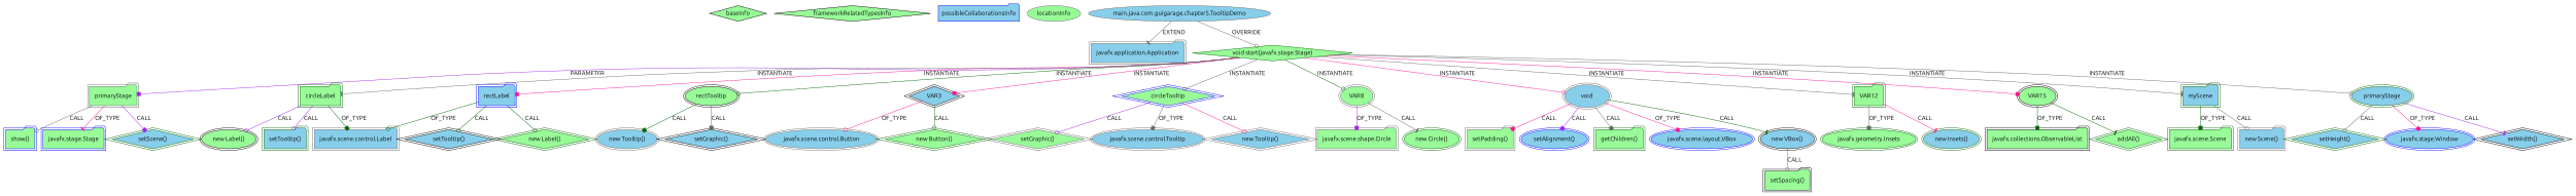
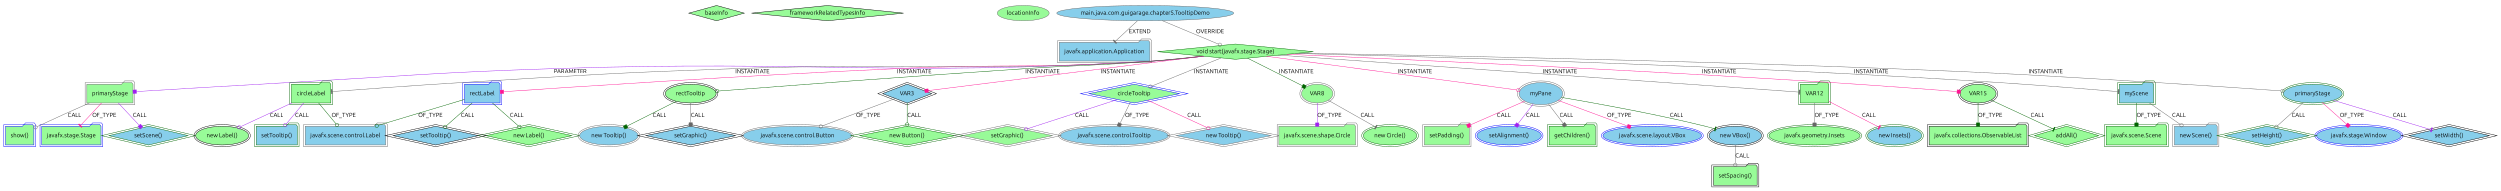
  digraph {
    fontname=Ubuntu
    node [color=darkgreen fillcolor=palegreen fontname=Ubuntu shape=folder style=filled isFrameworkType=true vertexType=INSIDE_CALL peripheries=2]
    edge [arrowhead=odot color=gray40 fontname=Ubuntu]
    baseInfo [category=extension_graph color=black graphId=2863 isAnonymous=false possibleRelation=false shape=diamond isFrameworkType="" vertexType="" peripheries=""]
    frameworkRelatedTypesInfo [0="javafx.application.Application" color=black shape=diamond isFrameworkType="" vertexType="" peripheries=""]
-   possibleCollaborationsInfo [color=blue fillcolor=skyblue isFrameworkType="" vertexType="" peripheries=""]
    locationInfo [color=gray40 contextSignature=TooltipDemo filePath="/guigarage-mastering-javafx-controls/mastering-javafx-controls-master/src/main/java/com/guigarage/chapter5/TooltipDemo.java" graphId=2863 projectName="guigarage-mastering-javafx-controls" shape=ellipse isFrameworkType="" vertexType="" peripheries=""]
    n5 [color=gray40 fillcolor=skyblue isFrameworkType=false label="main.java.com.guigarage.chapter5.TooltipDemo" shape=ellipse vertexType=ROOT_CLIENT_CLASS_DECLARATION peripheries=""]
    n6 [color=gray40 fillcolor=skyblue label="javafx.application.Application" vertexType=FRAMEWORK_CLASS_TYPE]
    n7 [isFrameworkType=false label="void start(javafx.stage.Stage)" shape=diamond vertexType=OVERRIDING_METHOD_DECLARATION peripheries=""]
    n8 [color=gray40 label=primaryStage vertexType=PARAMETER_DECLARATION]
    n9 [color=blue fillcolor=skyblue label=rectLabel vertexType=VARIABLE_EXPRESION]
    n10 [color=black label=rectTooltip shape=ellipse vertexType=VARIABLE_EXPRESION]
    n11 [color=black fillcolor=skyblue label=VAR3 shape=diamond vertexType=VARIABLE_EXPRESION]
    n12 [label=circleLabel vertexType=VARIABLE_EXPRESION]
    n13 [color=blue label=circleTooltip shape=diamond vertexType=VARIABLE_EXPRESION]
    n14 [color=gray40 label=VAR8 shape=ellipse vertexType=VARIABLE_EXPRESION]
-   n15 [color=gray40 fillcolor=skyblue label=void shape=ellipse vertexType=VARIABLE_EXPRESION]
+   n15 [color=gray40 fillcolor=skyblue label=myPane shape=ellipse vertexType=VARIABLE_EXPRESION]
    n16 [label=VAR12 vertexType=VARIABLE_EXPRESION]
    n17 [color=black label=VAR15 shape=ellipse vertexType=VARIABLE_EXPRESION]
    n18 [fillcolor=skyblue label=myScene vertexType=VARIABLE_EXPRESION]
    n19 [fillcolor=skyblue label=primaryStage shape=ellipse vertexType=VARIABLE_EXPRESION]
    n20 [color=blue label="javafx.stage.Stage" vertexType=FRAMEWORK_CLASS_TYPE]
    n21 [fillcolor=skyblue label="setScene()" shape=diamond]
    n22 [color=blue label="show()"]
    n23 [color=gray40 fillcolor=skyblue label="javafx.scene.control.Label" vertexType=FRAMEWORK_CLASS_TYPE]
    n24 [label="new Label()" shape=diamond vertexType=CONSTRUCTOR_CALL]
    n25 [color=black fillcolor=skyblue label="setTooltip()" shape=diamond]
    n26 [color=gray40 fillcolor=skyblue label="new Tooltip()" shape=ellipse vertexType=CONSTRUCTOR_CALL]
    n27 [color=black fillcolor=skyblue label="setGraphic()" shape=diamond]
    n28 [color=gray40 fillcolor=skyblue label="javafx.scene.control.Button" shape=ellipse vertexType=FRAMEWORK_CLASS_TYPE]
    n29 [label="new Button()" shape=diamond vertexType=CONSTRUCTOR_CALL]
    n30 [color=black label="new Label()" shape=ellipse vertexType=CONSTRUCTOR_CALL]
    n31 [fillcolor=skyblue label="setTooltip()"]
    n32 [color=gray40 fillcolor=skyblue label="javafx.scene.control.Tooltip" shape=ellipse vertexType=FRAMEWORK_CLASS_TYPE]
    n33 [color=gray40 fillcolor=skyblue label="new Tooltip()" shape=diamond vertexType=CONSTRUCTOR_CALL]
    n34 [color=gray40 label="setGraphic()" shape=diamond]
    n35 [color=gray40 label="javafx.scene.shape.Circle" vertexType=FRAMEWORK_CLASS_TYPE]
    n36 [label="new Circle()" shape=ellipse vertexType=CONSTRUCTOR_CALL]
    n37 [color=blue fillcolor=skyblue label="javafx.scene.layout.VBox" shape=ellipse vertexType=FRAMEWORK_CLASS_TYPE]
    n38 [color=black fillcolor=skyblue label="new VBox()" shape=ellipse vertexType=CONSTRUCTOR_CALL]
    n39 [color=gray40 label="setPadding()"]
    n40 [color=blue fillcolor=skyblue label="setAlignment()" shape=ellipse]
    n41 [label="getChildren()"]
    n42 [label="javafx.geometry.Insets" shape=ellipse vertexType=FRAMEWORK_CLASS_TYPE]
    n43 [fillcolor=skyblue label="new Insets()" shape=ellipse vertexType=CONSTRUCTOR_CALL]
    n44 [color=black label="javafx.collections.ObservableList" vertexType=FRAMEWORK_INTERFACE_TYPE]
    n45 [label="addAll()" shape=diamond]
    n46 [label="javafx.scene.Scene" vertexType=FRAMEWORK_CLASS_TYPE]
    n47 [color=gray40 fillcolor=skyblue label="new Scene()" vertexType=CONSTRUCTOR_CALL]
    n48 [color=blue fillcolor=skyblue label="javafx.stage.Window" shape=ellipse vertexType=FRAMEWORK_CLASS_TYPE]
    n49 [color=black fillcolor=skyblue label="setWidth()" shape=diamond]
    n50 [fillcolor=skyblue label="setHeight()" shape=diamond]
    n51 [color=black label="setSpacing()"]
    n5 -> n6 [arrowhead=tee label=EXTEND]
    n5 -> n7 [label=OVERRIDE]
    n7 -> n8 [arrowhead=box color=purple label=PARAMETER]
    n7 -> n9 [arrowhead=box color=deeppink label=INSTANTIATE]
    n7 -> n10 [color=darkgreen label=INSTANTIATE]
    n7 -> n11 [arrowhead=box color=deeppink label=INSTANTIATE]
    n7 -> n12 [arrowhead=tee label=INSTANTIATE]
    n7 -> n13 [label=INSTANTIATE]
-   n7 -> n14 [color=darkgreen label=INSTANTIATE]
+   n7 -> n14 [arrowhead=box color=darkgreen label=INSTANTIATE]
    n7 -> n15 [color=deeppink label=INSTANTIATE]
    n7 -> n16 [arrowhead=tee label=INSTANTIATE]
    n7 -> n17 [arrowhead=box color=deeppink label=INSTANTIATE]
    n7 -> n18 [arrowhead=tee label=INSTANTIATE]
    n7 -> n19 [label=INSTANTIATE]
    n8 -> n20 [arrowhead=tee color=deeppink label=OF_TYPE]
    n8 -> n21 [arrowhead=box color=purple label=CALL]
    n8 -> n22 [label=CALL]
    n9 -> n23 [color=darkgreen label=OF_TYPE]
    n9 -> n24 [color=darkgreen label=CALL]
    n9 -> n25 [color=darkgreen label=CALL]
    n10 -> n26 [arrowhead=box color=darkgreen label=CALL]
    n10 -> n27 [arrowhead=box label=CALL]
-   n11 -> n28 [color=deeppink label=OF_TYPE]
+   n11 -> n28 [label=OF_TYPE]
    n11 -> n29 [color=darkgreen label=CALL]
-   n12 -> n23 [arrowhead=box color=darkgreen label=OF_TYPE]
+   n12 -> n23 [color=darkgreen label=OF_TYPE]
    n12 -> n30 [color=purple label=CALL]
    n12 -> n31 [color=purple label=CALL]
    n13 -> n32 [arrowhead=box label=OF_TYPE]
    n13 -> n33 [color=deeppink label=CALL]
    n13 -> n34 [color=purple label=CALL]
    n14 -> n35 [arrowhead=box color=purple label=OF_TYPE]
    n14 -> n36 [arrowhead=tee label=CALL]
    n15 -> n37 [arrowhead=box color=deeppink label=OF_TYPE]
    n15 -> n38 [arrowhead=tee color=darkgreen label=CALL]
    n15 -> n39 [arrowhead=box color=deeppink label=CALL]
    n15 -> n40 [arrowhead=box color=purple label=CALL]
    n15 -> n41 [arrowhead=box label=CALL]
    n16 -> n42 [arrowhead=box label=OF_TYPE]
    n16 -> n43 [arrowhead=tee color=deeppink label=CALL]
    n17 -> n44 [arrowhead=box color=darkgreen label=OF_TYPE]
    n17 -> n45 [arrowhead=tee color=darkgreen label=CALL]
    n18 -> n46 [arrowhead=box color=darkgreen label=OF_TYPE]
    n18 -> n47 [label=CALL]
    n19 -> n48 [arrowhead=box color=deeppink label=OF_TYPE]
    n19 -> n49 [arrowhead=tee color=purple label=CALL]
    n19 -> n50 [label=CALL]
    n38 -> n51 [label=CALL]
  }
